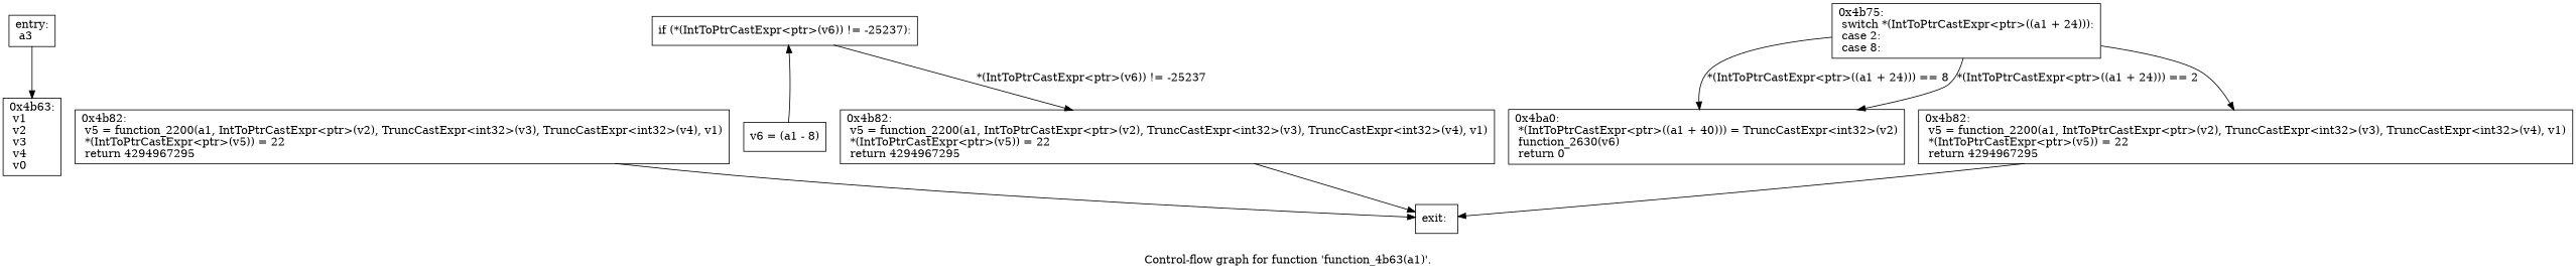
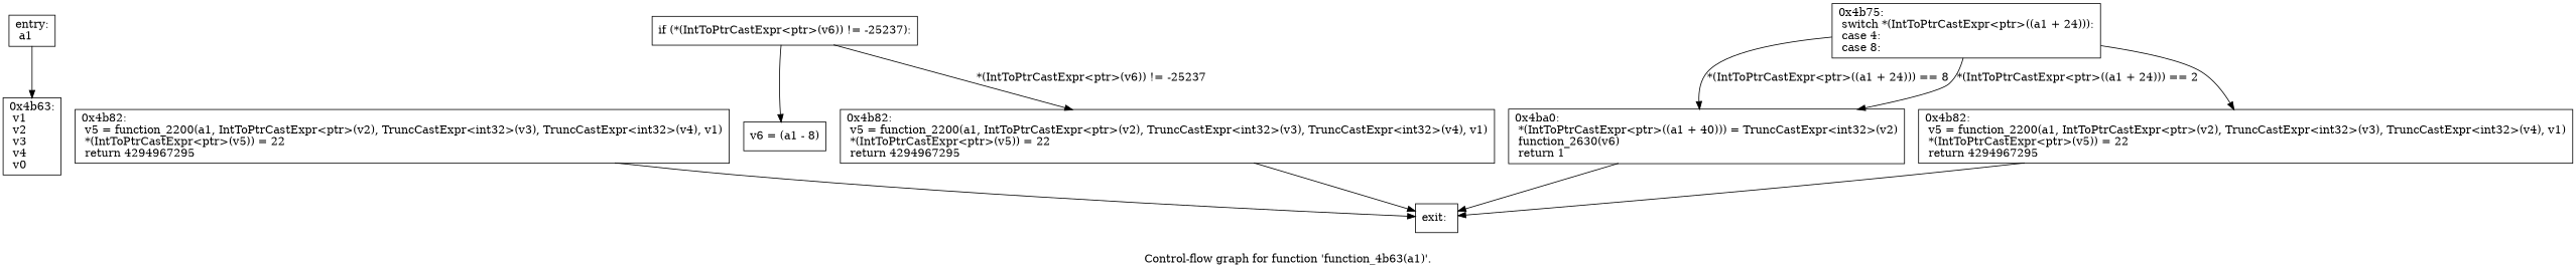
  digraph {
    label="Control-flow graph for function 'function_4b63(a1)'."
    node [shape=record]
-   n1 [label="{entry:\l  a3\l}"]
+   n1 [label="{entry:\l  a1\l}"]
    n2 [label="{0x4b63:\l  v1\l  v2\l  v3\l  v4\l  v0\l}"]
    n3 [label="{0x4b82:\l  v5 = function_2200(a1, IntToPtrCastExpr\<ptr\>(v2), TruncCastExpr\<int32\>(v3), TruncCastExpr\<int32\>(v4), v1)\l  *(IntToPtrCastExpr\<ptr\>(v5)) = 22\l  return 4294967295\l}"]
    n4 [label="{exit:\l}"]
    n5 [label="{  v6 = (a1 - 8)\l}"]
    n6 [label="{  if (*(IntToPtrCastExpr\<ptr\>(v6)) != -25237):\l}"]
    n7 [label="{0x4b82:\l  v5 = function_2200(a1, IntToPtrCastExpr\<ptr\>(v2), TruncCastExpr\<int32\>(v3), TruncCastExpr\<int32\>(v4), v1)\l  *(IntToPtrCastExpr\<ptr\>(v5)) = 22\l  return 4294967295\l}"]
-   n8 [label="{0x4b75:\l  switch *(IntToPtrCastExpr\<ptr\>((a1 + 24))):\l  case 2:\l  case 8:\l}"]
-   n9 [label="{0x4ba0:\l  *(IntToPtrCastExpr\<ptr\>((a1 + 40))) = TruncCastExpr\<int32\>(v2)\l  function_2630(v6)\l  return 0\l}"]
+   n8 [label="{0x4b75:\l  switch *(IntToPtrCastExpr\<ptr\>((a1 + 24))):\l  case 4:\l  case 8:\l}"]
+   n9 [label="{0x4ba0:\l  *(IntToPtrCastExpr\<ptr\>((a1 + 40))) = TruncCastExpr\<int32\>(v2)\l  function_2630(v6)\l  return 1\l}"]
    n10 [label="{0x4b82:\l  v5 = function_2200(a1, IntToPtrCastExpr\<ptr\>(v2), TruncCastExpr\<int32\>(v3), TruncCastExpr\<int32\>(v4), v1)\l  *(IntToPtrCastExpr\<ptr\>(v5)) = 22\l  return 4294967295\l}"]
    n1 -> n2
    n3 -> n4
-   n5 -> n6
+   n6 -> n5
    n6 -> n7 [label="*(IntToPtrCastExpr\<ptr\>(v6)) != -25237"]
    n7 -> n4
    n8 -> n9 [label="*(IntToPtrCastExpr\<ptr\>((a1 + 24))) == 8"]
    n8 -> n9 [label="*(IntToPtrCastExpr\<ptr\>((a1 + 24))) == 2"]
    n8 -> n10
+   n9 -> n4
    n10 -> n4
  }
